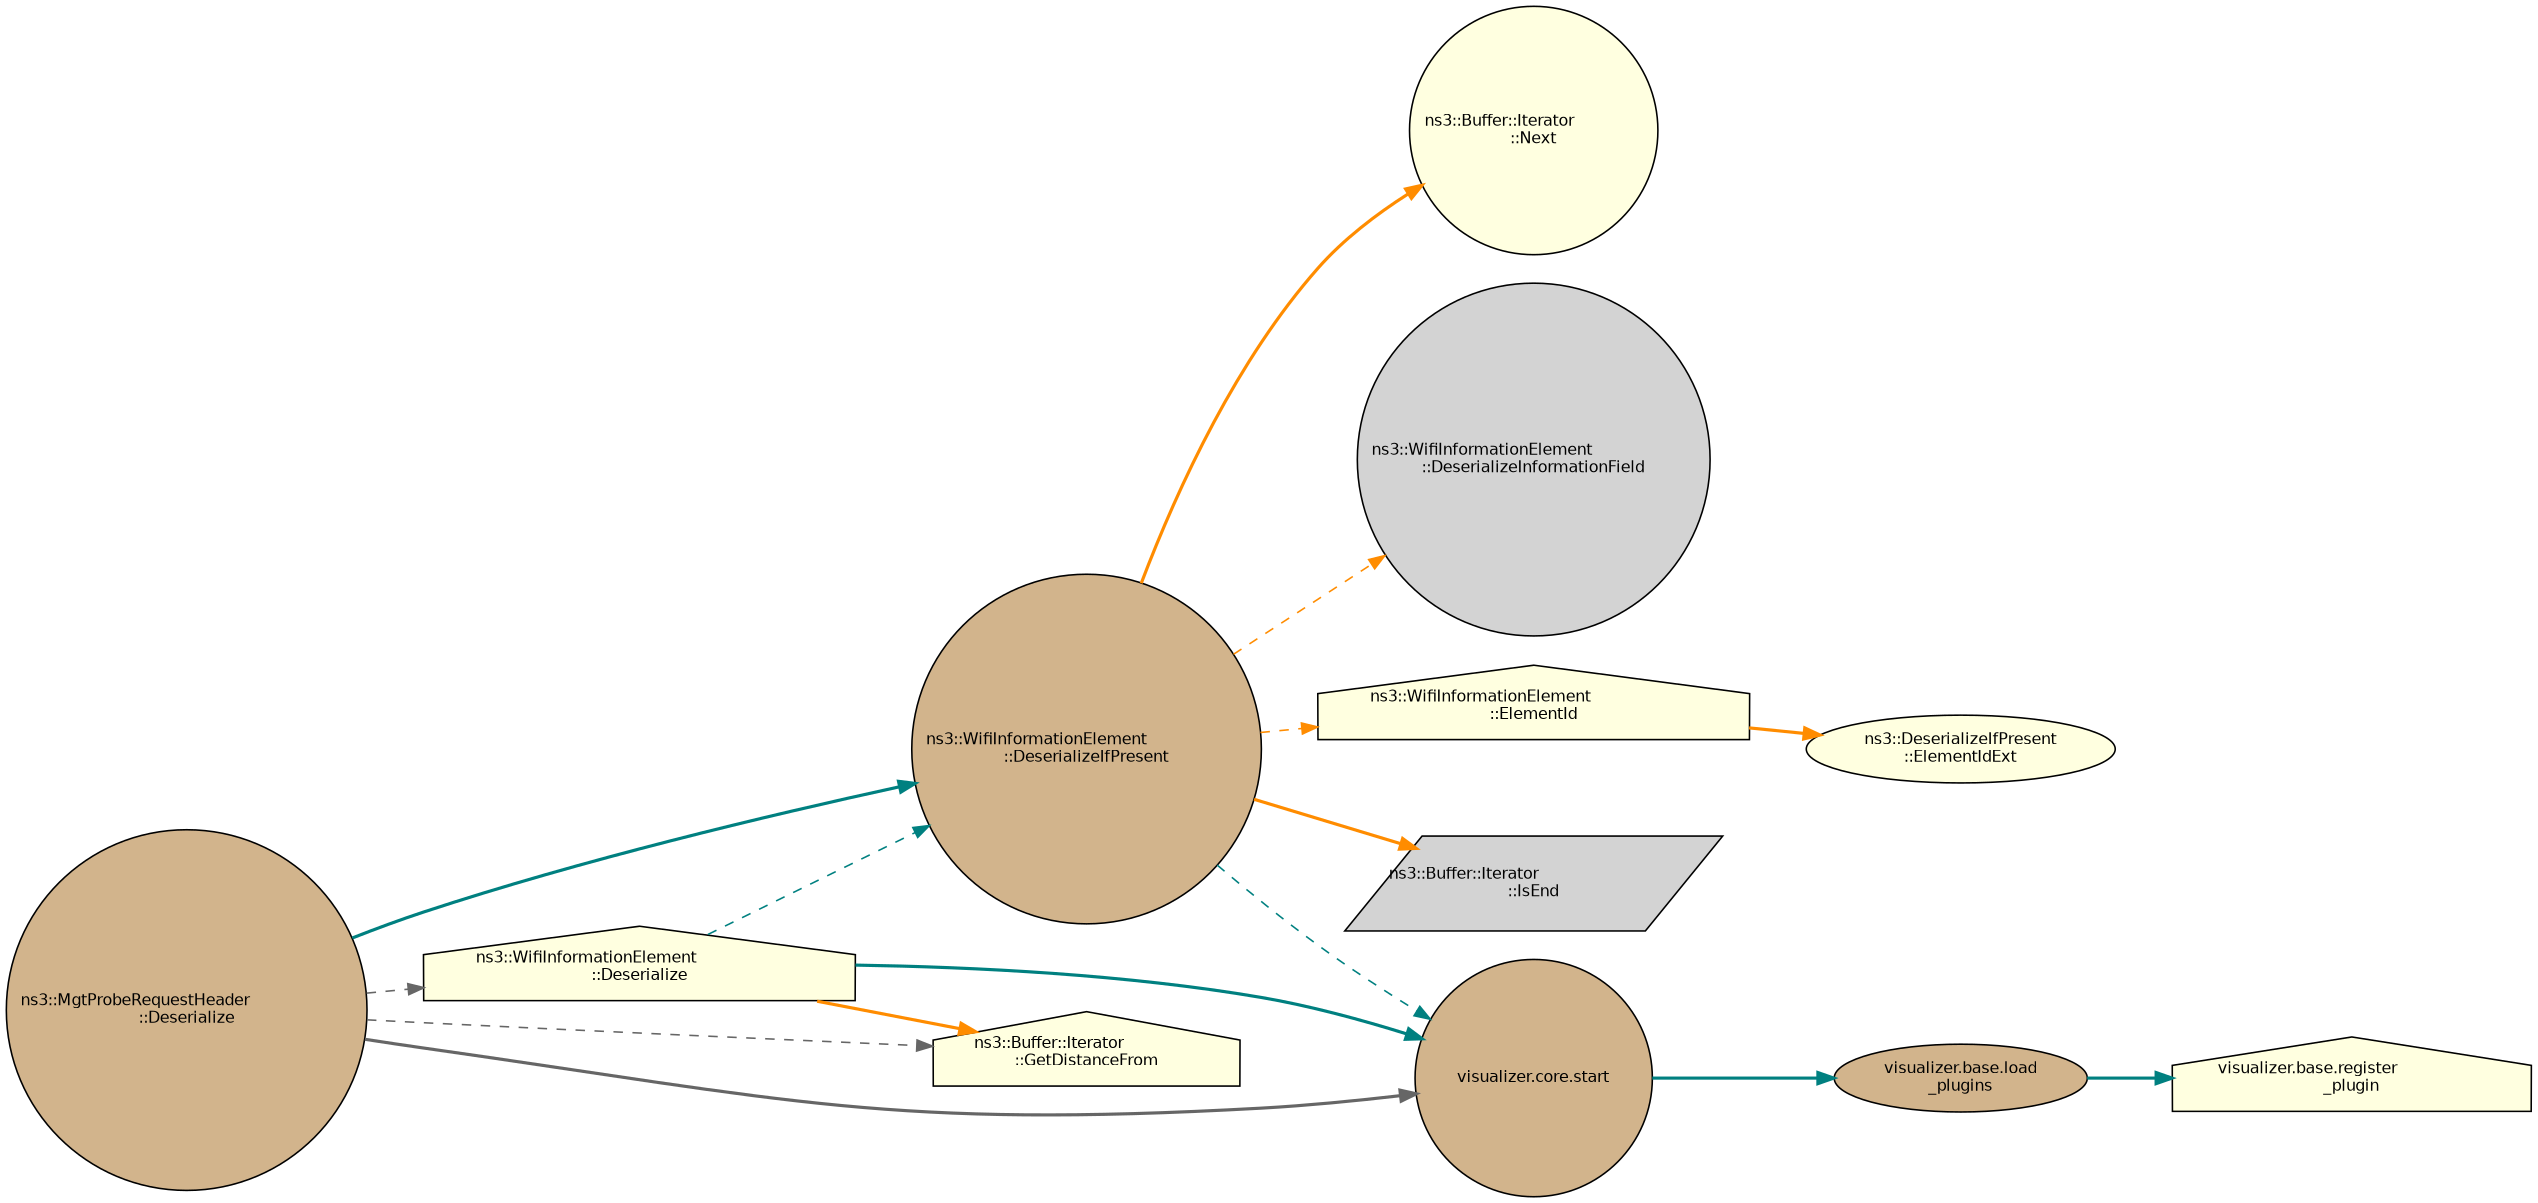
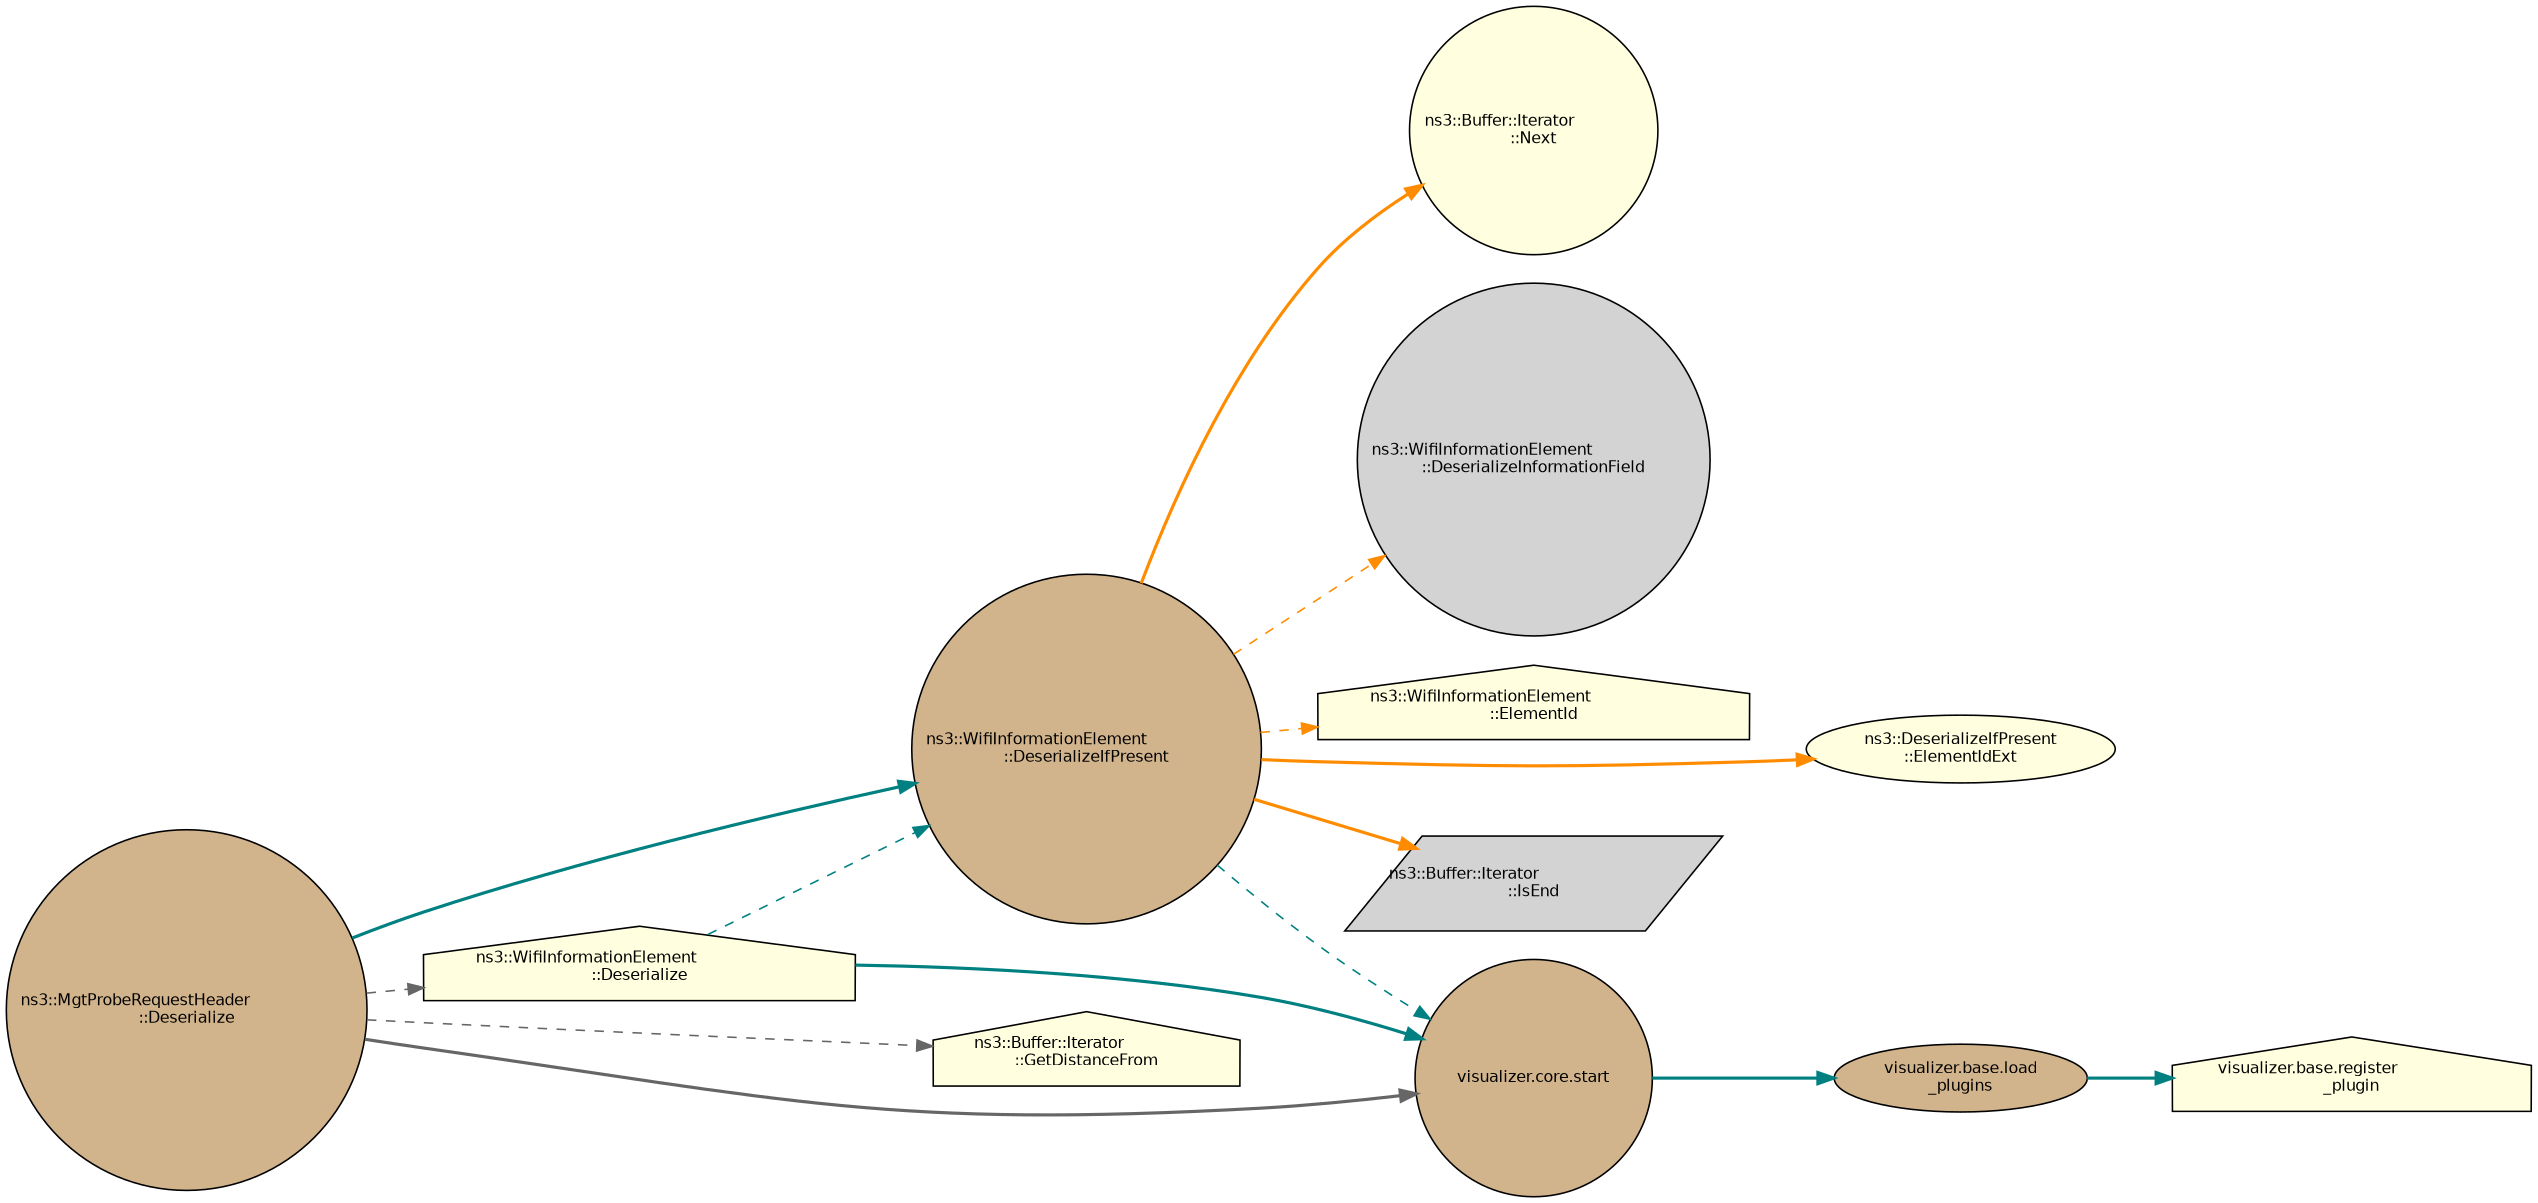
  digraph {
    rankdir=LR
    node [color=black fillcolor=lightyellow fontname=Helvetica fontsize=10 shape=circle style=filled]
    edge [color=teal fontname=Helvetica fontsize=10 labelfontname=Helvetica labelfontsize=10 style=bold]
    n1 [fillcolor=tan fontcolor=black height=0.2 label="ns3::MgtProbeRequestHeader\l::Deserialize" width=0.4]
    n2 [height=0.2 label="ns3::WifiInformationElement\l::Deserialize" shape=house width=0.4]
    n3 [fillcolor=tan height=0.2 label="ns3::WifiInformationElement\l::DeserializeIfPresent" width=0.4]
    n4 [fillcolor=tan height=0.2 label="visualizer.core.start" width=0.4]
    n5 [height=0.2 label="ns3::Buffer::Iterator\l::GetDistanceFrom" shape=house width=0.4]
    n6 [fillcolor=lightgrey height=0.2 label="ns3::WifiInformationElement\l::DeserializeInformationField" width=0.4]
    n7 [height=0.2 label="ns3::WifiInformationElement\l::ElementId" shape=house width=0.4]
    n8 [height=0.2 label="ns3::DeserializeIfPresent\l::ElementIdExt" shape=ellipse width=0.4]
    n9 [fillcolor=lightgrey height=0.2 label="ns3::Buffer::Iterator\l::IsEnd" shape=parallelogram width=0.4]
    n10 [height=0.2 label="ns3::Buffer::Iterator\l::Next" width=0.4]
    n11 [fillcolor=tan height=0.2 label="visualizer.base.load\l_plugins" shape=ellipse width=0.4]
    n12 [height=0.2 label="visualizer.base.register\l_plugin" shape=house width=0.4]
    n1 -> n2 [color=gray40 style=dashed]
    n1 -> n3
    n1 -> n4 [color=gray40]
    n1 -> n5 [color=gray40 style=dashed]
    n2 -> n3 [style=dashed]
    n2 -> n4
-   n2 -> n5 [color=darkorange]
    n3 -> n4 [style=dashed]
    n3 -> n6 [color=darkorange style=dashed]
    n3 -> n7 [color=darkorange style=dashed]
-   n7 -> n8 [color=darkorange]
+   n3 -> n8 [color=darkorange]
    n3 -> n9 [color=darkorange]
    n3 -> n10 [color=darkorange]
    n4 -> n11
    n11 -> n12
  }
